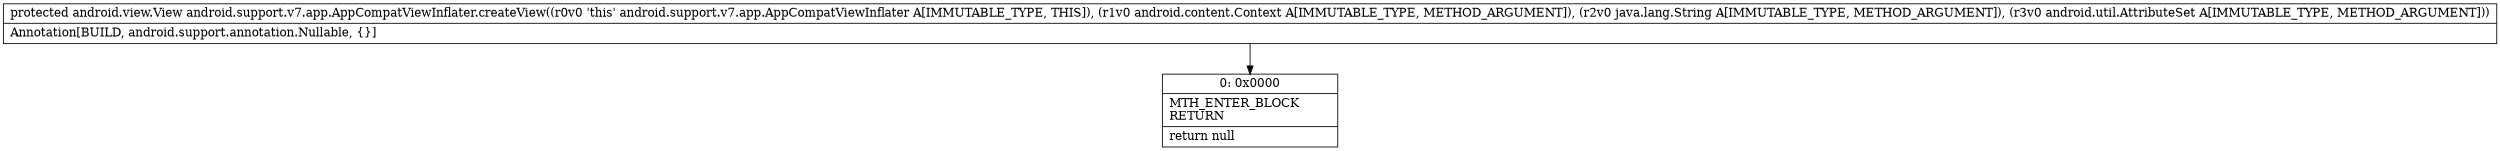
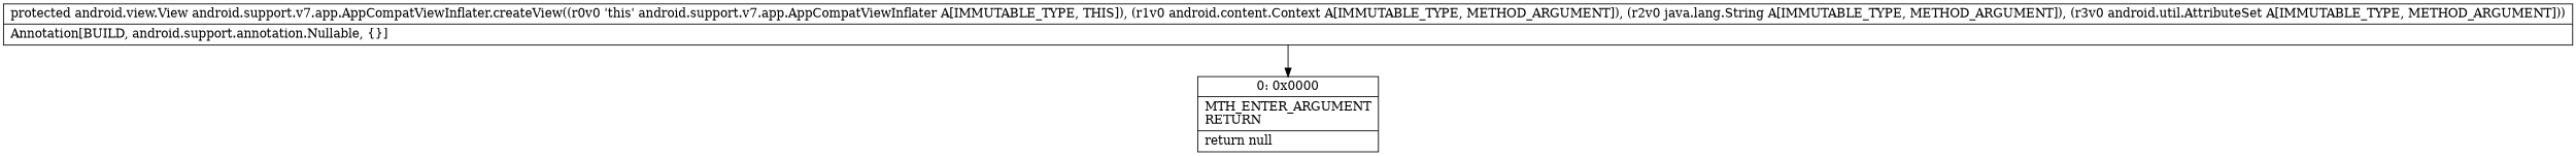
  digraph {
    node [shape=record]
-   n1 [label="{0\:\ 0x0000|MTH_ENTER_BLOCK\lRETURN\l|return null\l}"]
+   n1 [label="{0\:\ 0x0000|MTH_ENTER_ARGUMENT\lRETURN\l|return null\l}"]
    n2 [label="{protected android.view.View android.support.v7.app.AppCompatViewInflater.createView((r0v0 'this' android.support.v7.app.AppCompatViewInflater A[IMMUTABLE_TYPE, THIS]), (r1v0 android.content.Context A[IMMUTABLE_TYPE, METHOD_ARGUMENT]), (r2v0 java.lang.String A[IMMUTABLE_TYPE, METHOD_ARGUMENT]), (r3v0 android.util.AttributeSet A[IMMUTABLE_TYPE, METHOD_ARGUMENT]))  | Annotation[BUILD, android.support.annotation.Nullable, \{\}]\l}"]
    n2 -> n1
  }
